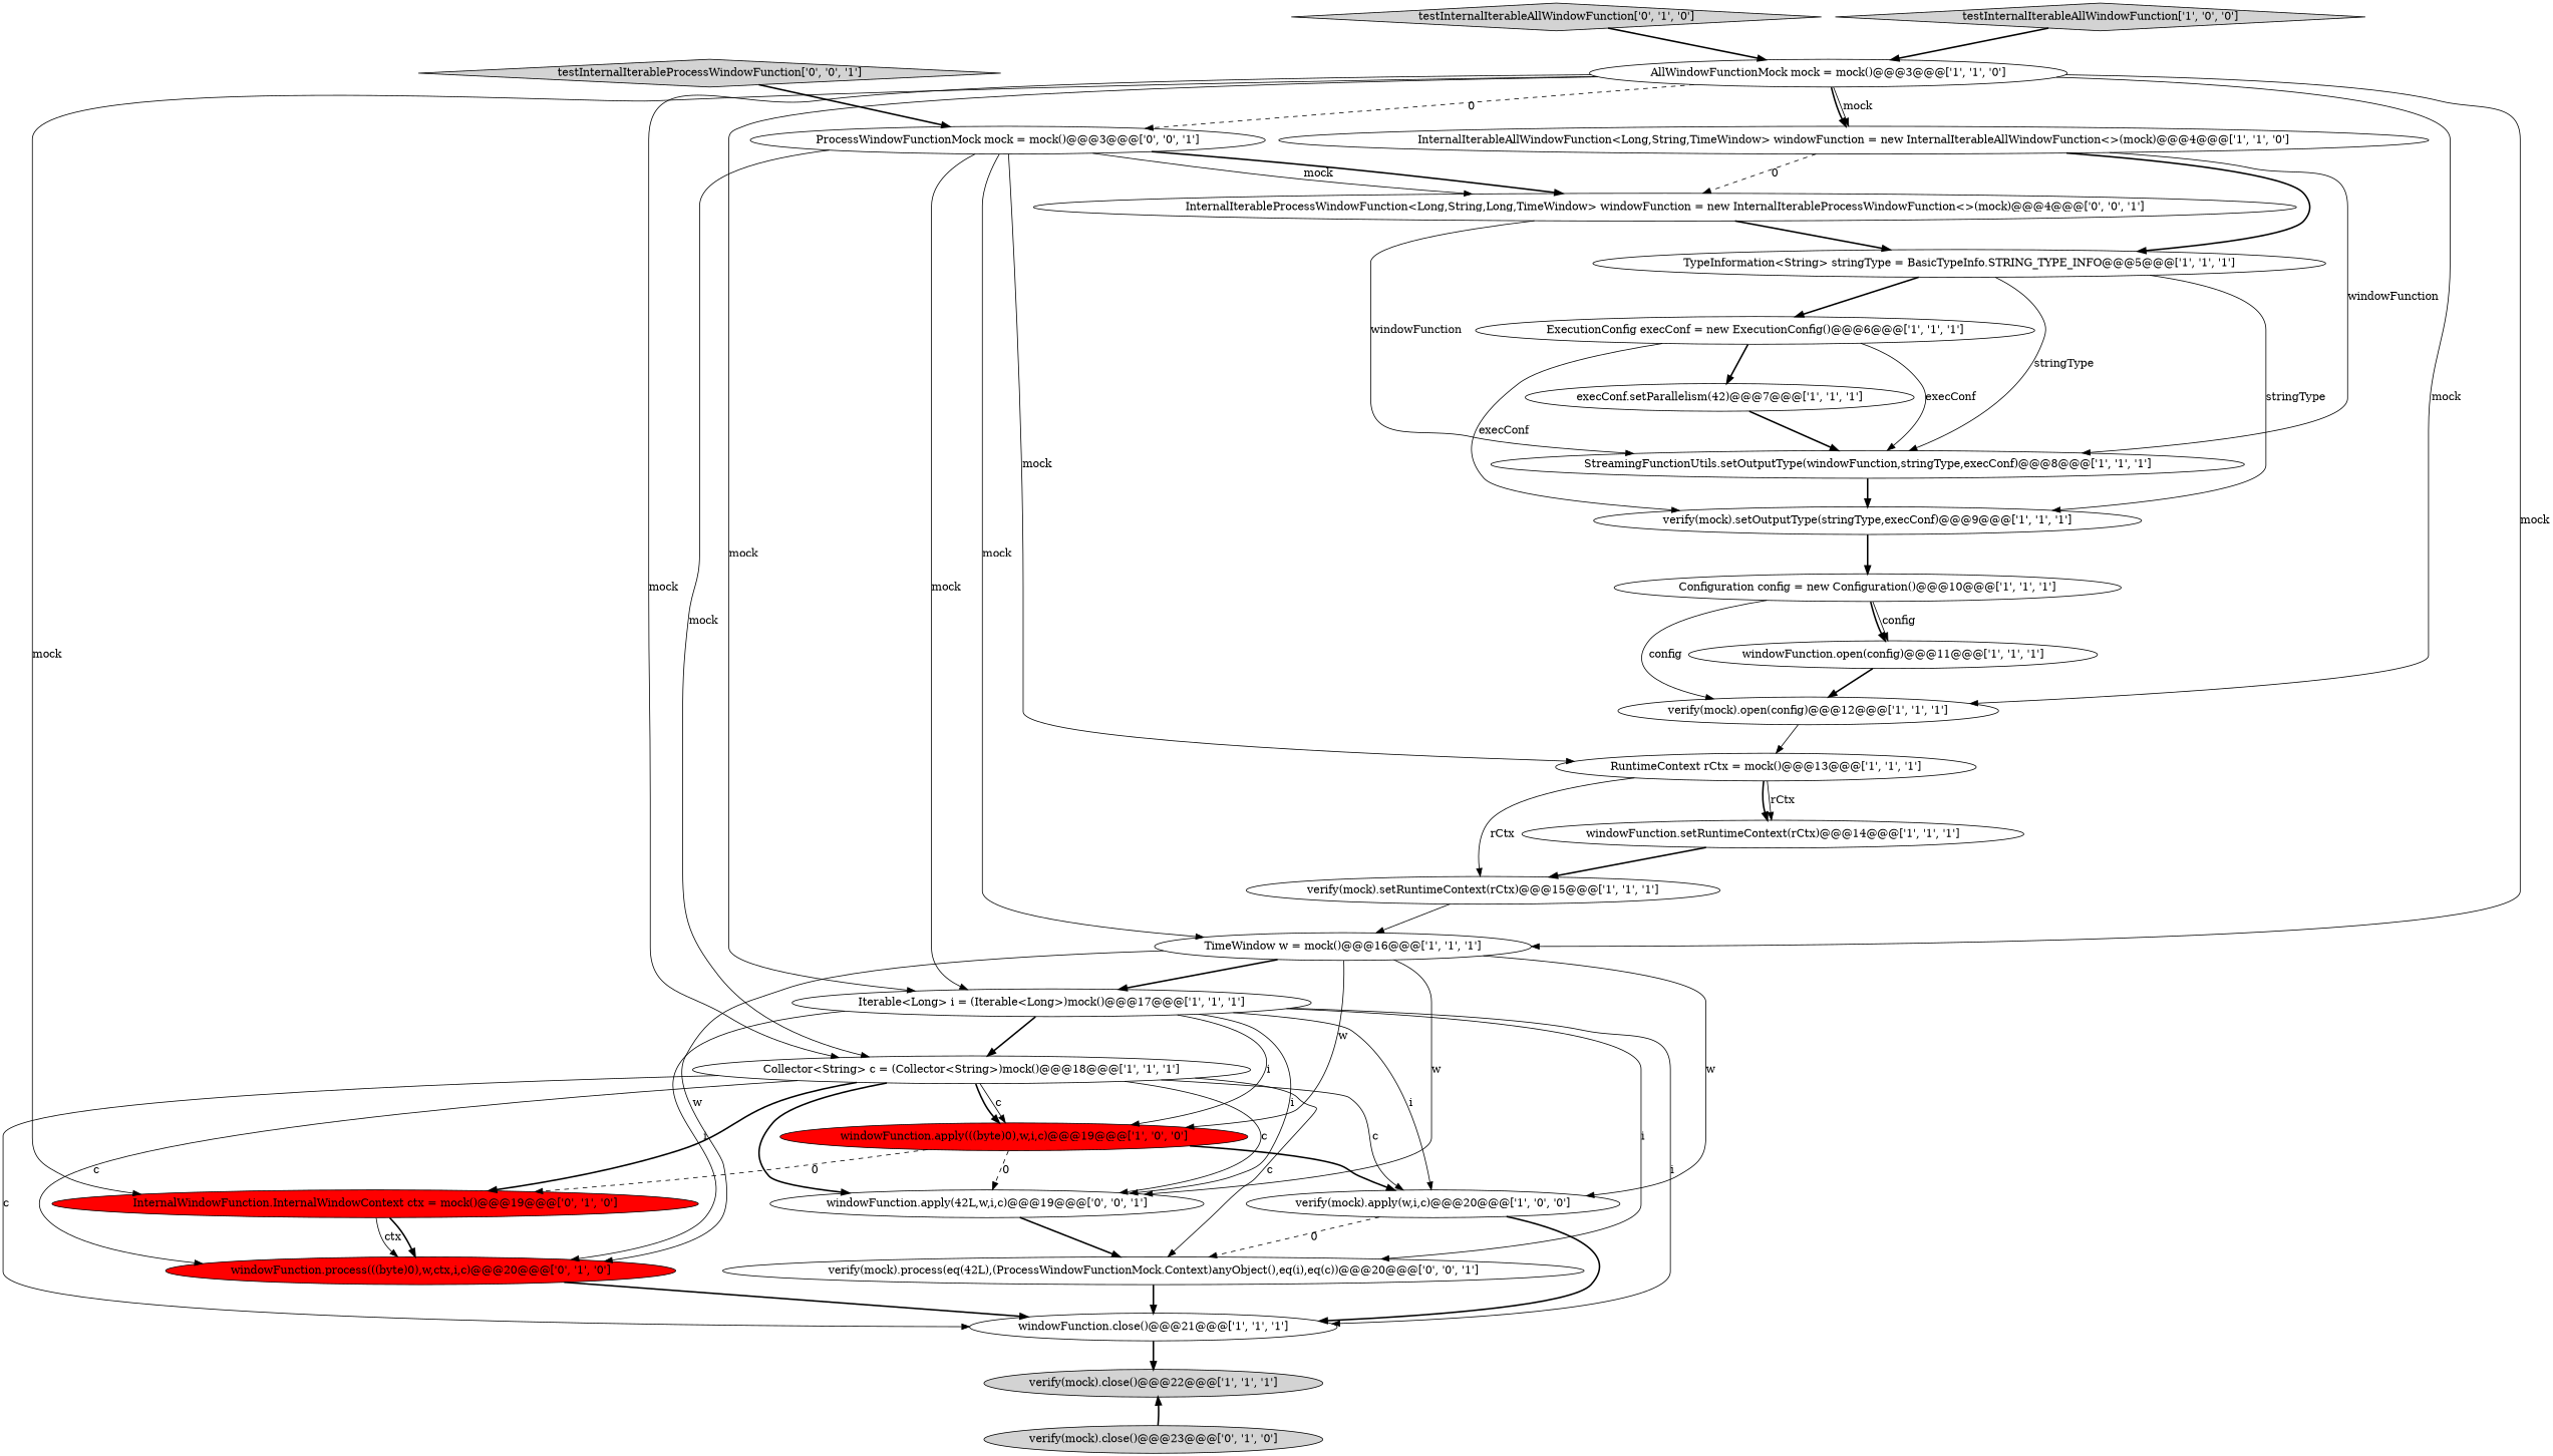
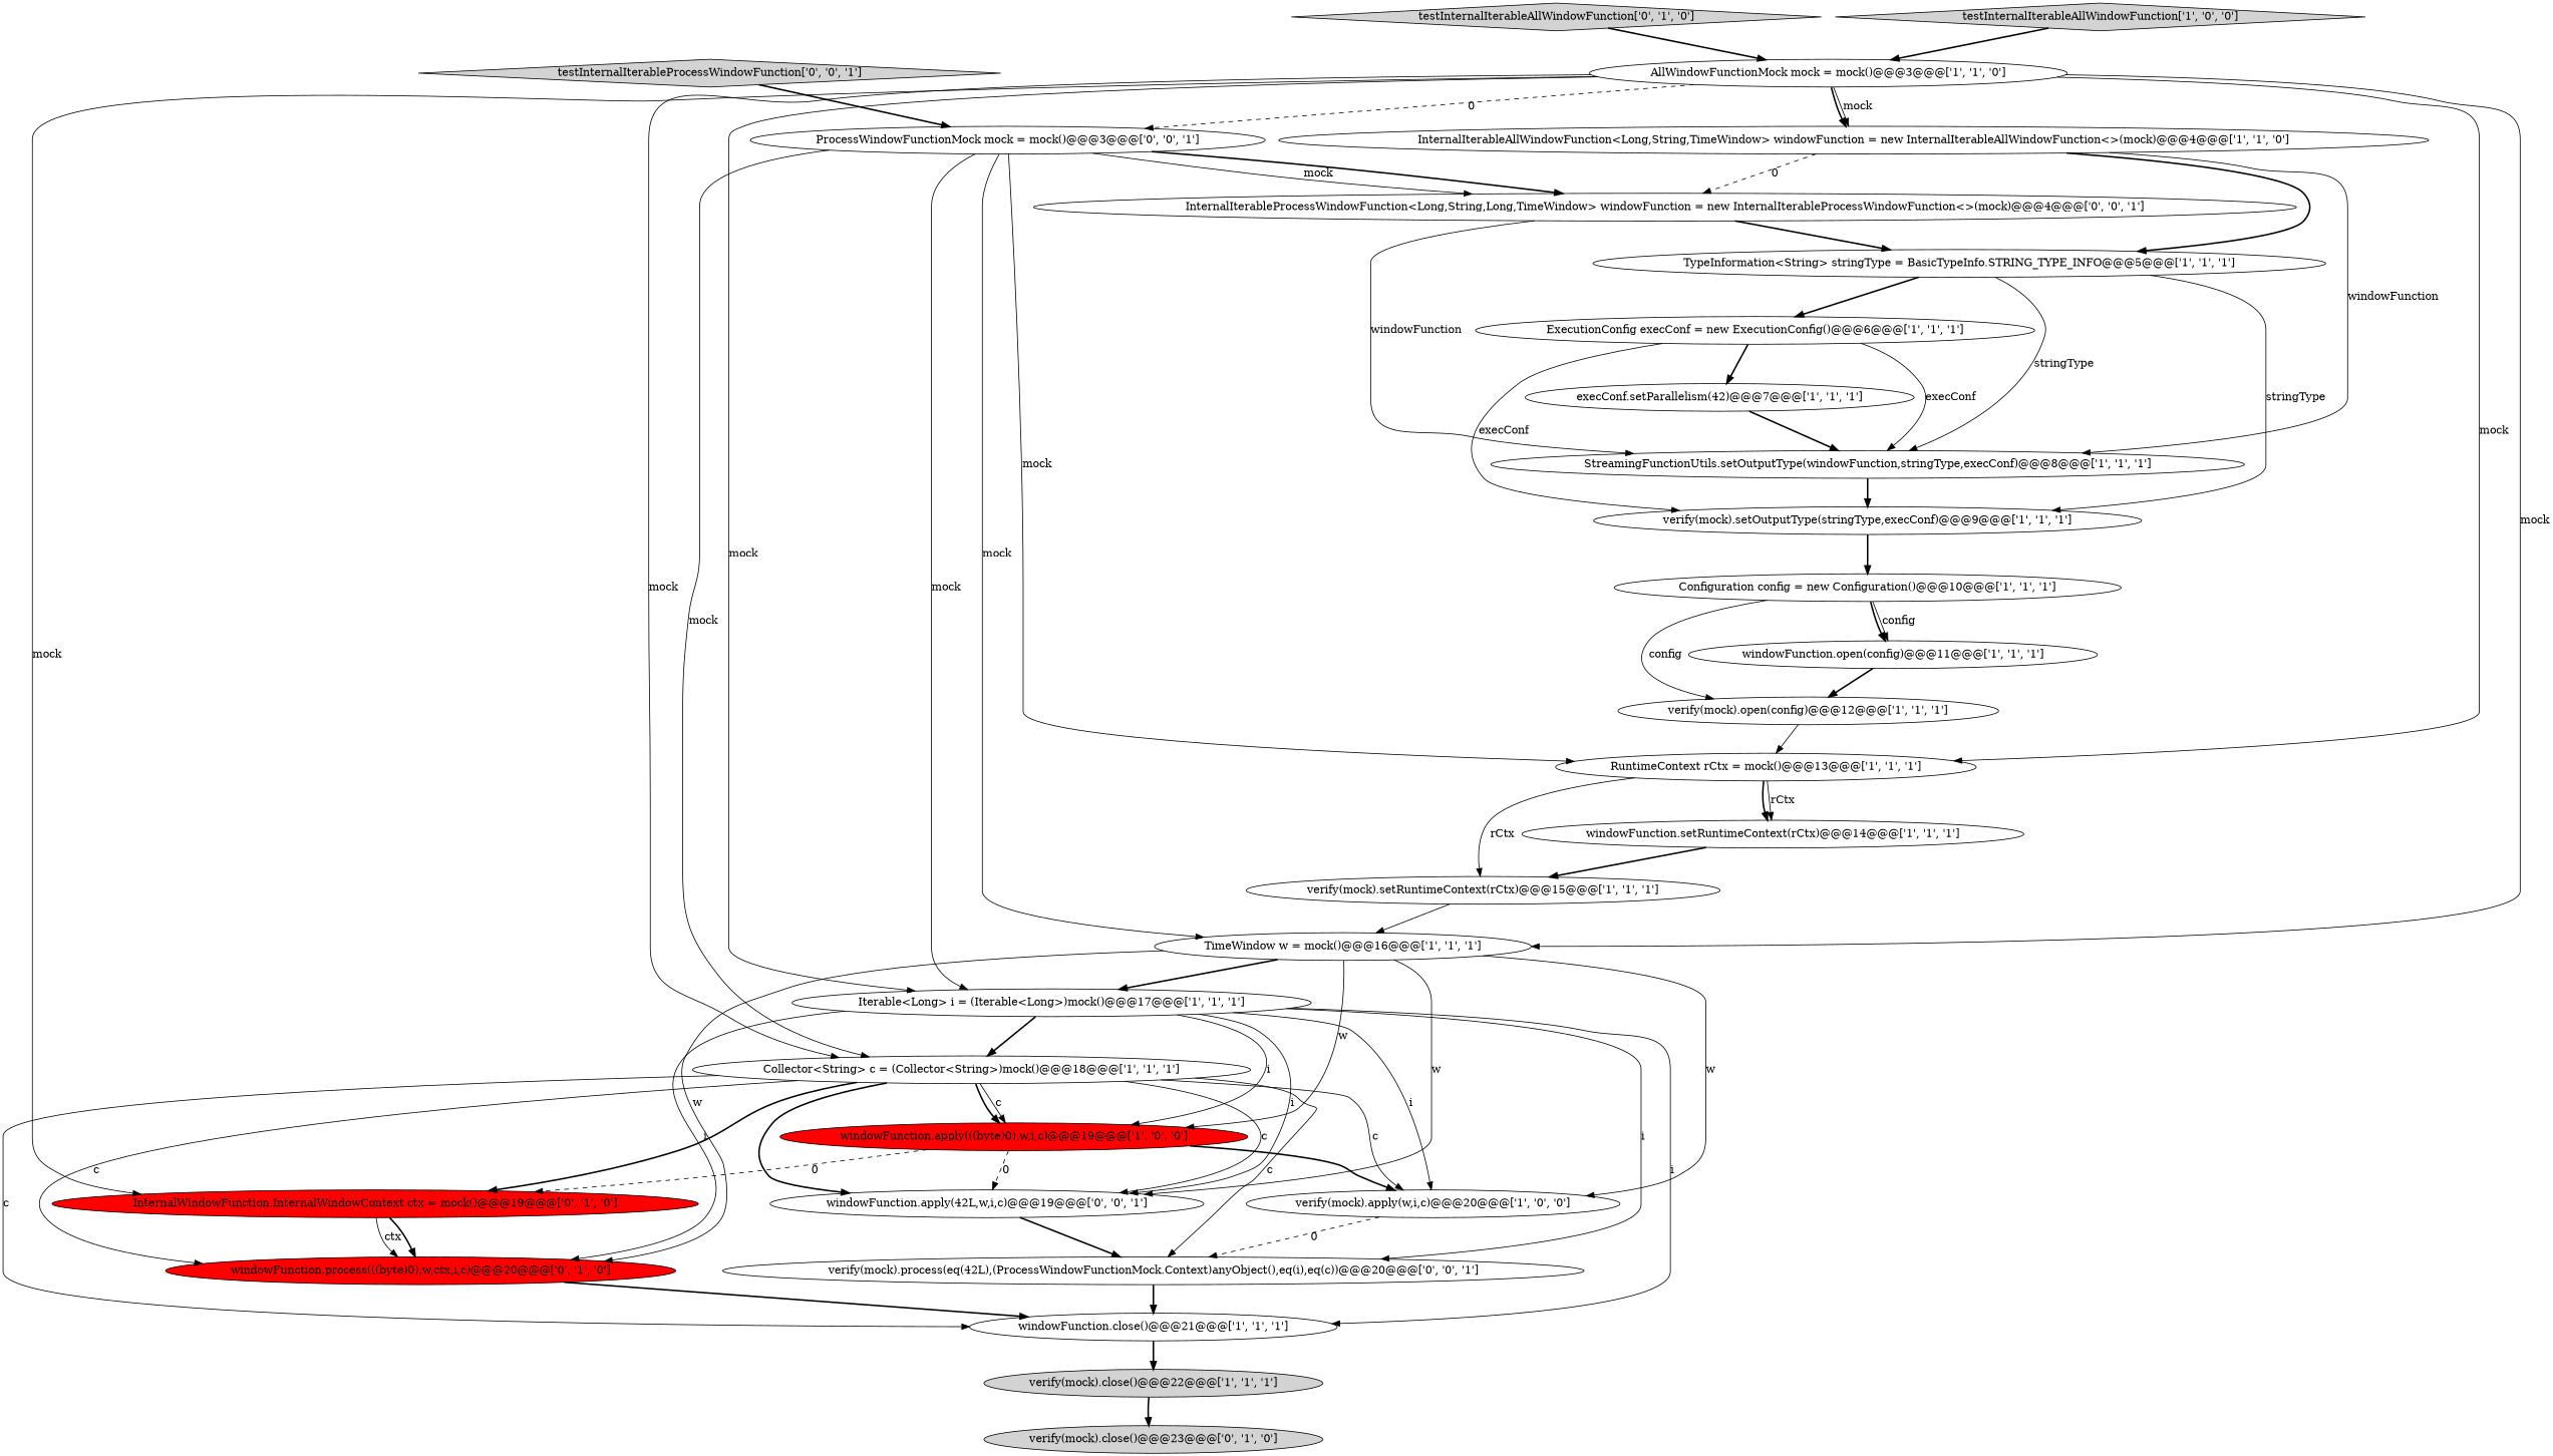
  digraph {
    node [fillcolor=white shape=ellipse style=filled]
    edge [style=solid]
    n1 [label="InternalIterableAllWindowFunction<Long,String,TimeWindow> windowFunction = new InternalIterableAllWindowFunction<>(mock)@@@4@@@['1', '1', '0']"]
    n2 [label="StreamingFunctionUtils.setOutputType(windowFunction,stringType,execConf)@@@8@@@['1', '1', '1']"]
    n3 [label="TypeInformation<String> stringType = BasicTypeInfo.STRING_TYPE_INFO@@@5@@@['1', '1', '1']"]
    n4 [label="InternalIterableProcessWindowFunction<Long,String,Long,TimeWindow> windowFunction = new InternalIterableProcessWindowFunction<>(mock)@@@4@@@['0', '0', '1']"]
    n5 [label="verify(mock).setOutputType(stringType,execConf)@@@9@@@['1', '1', '1']"]
    n6 [label="ExecutionConfig execConf = new ExecutionConfig()@@@6@@@['1', '1', '1']"]
    n7 [label="Configuration config = new Configuration()@@@10@@@['1', '1', '1']"]
    n8 [label="verify(mock).open(config)@@@12@@@['1', '1', '1']"]
    n9 [label="windowFunction.open(config)@@@11@@@['1', '1', '1']"]
    n10 [label="RuntimeContext rCtx = mock()@@@13@@@['1', '1', '1']"]
    n11 [label="verify(mock).setRuntimeContext(rCtx)@@@15@@@['1', '1', '1']"]
    n12 [label="TimeWindow w = mock()@@@16@@@['1', '1', '1']"]
    n13 [label="verify(mock).apply(w,i,c)@@@20@@@['1', '0', '0']"]
    n14 [fillcolor=red label="windowFunction.apply(((byte)0),w,i,c)@@@19@@@['1', '0', '0']"]
    n15 [label="windowFunction.apply(42L,w,i,c)@@@19@@@['0', '0', '1']"]
    n16 [fillcolor=red label="windowFunction.process(((byte)0),w,ctx,i,c)@@@20@@@['0', '1', '0']"]
    n17 [label="Iterable<Long> i = (Iterable<Long>)mock()@@@17@@@['1', '1', '1']"]
    n18 [label="Collector<String> c = (Collector<String>)mock()@@@18@@@['1', '1', '1']"]
    n19 [label="windowFunction.close()@@@21@@@['1', '1', '1']"]
    n20 [label="verify(mock).process(eq(42L),(ProcessWindowFunctionMock.Context)anyObject(),eq(i),eq(c))@@@20@@@['0', '0', '1']"]
    n21 [fillcolor=red label="InternalWindowFunction.InternalWindowContext ctx = mock()@@@19@@@['0', '1', '0']"]
    n22 [fillcolor=lightgray label="verify(mock).close()@@@22@@@['1', '1', '1']"]
    n23 [fillcolor=lightgray label="verify(mock).close()@@@23@@@['0', '1', '0']"]
    n24 [label="ProcessWindowFunctionMock mock = mock()@@@3@@@['0', '0', '1']"]
    n25 [label="windowFunction.setRuntimeContext(rCtx)@@@14@@@['1', '1', '1']"]
    n26 [label="AllWindowFunctionMock mock = mock()@@@3@@@['1', '1', '0']"]
    n27 [label="execConf.setParallelism(42)@@@7@@@['1', '1', '1']"]
    n28 [fillcolor=lightgray label="testInternalIterableAllWindowFunction['0', '1', '0']" shape=diamond]
    n29 [fillcolor=lightgray label="testInternalIterableProcessWindowFunction['0', '0', '1']" shape=diamond]
    n30 [fillcolor=lightgray label="testInternalIterableAllWindowFunction['1', '0', '0']" shape=diamond]
    n1 -> n2 [label=windowFunction]
    n1 -> n3 [style=bold]
    n1 -> n4 [label=0 style=dashed]
    n2 -> n5 [style=bold]
    n3 -> n2 [label=stringType]
    n3 -> n5 [label=stringType]
    n3 -> n6 [style=bold]
    n4 -> n2 [label=windowFunction]
    n4 -> n3 [style=bold]
    n5 -> n7 [style=bold]
    n6 -> n2 [label=execConf]
    n6 -> n5 [label=execConf]
    n6 -> n27 [style=bold]
    n7 -> n8 [label=config]
    n7 -> n9 [label=config]
    n7 -> n9 [style=bold]
    n8 -> n10
    n9 -> n8 [style=bold]
    n10 -> n11 [label=rCtx]
    n10 -> n25 [style=bold]
    n10 -> n25 [label=rCtx]
    n11 -> n12
    n12 -> n13 [label=w]
    n12 -> n14 [label=w]
    n12 -> n15 [label=w]
    n12 -> n16 [label=w]
    n12 -> n17 [style=bold]
-   n13 -> n19 [style=bold]
    n13 -> n20 [label=0 style=dashed]
    n14 -> n13 [style=bold]
    n14 -> n15 [label=0 style=dashed]
    n14 -> n21 [label=0 style=dashed]
    n15 -> n20 [style=bold]
    n16 -> n19 [style=bold]
    n17 -> n13 [label=i]
    n17 -> n14 [label=i]
    n17 -> n15 [label=i]
    n17 -> n16 [label=i]
    n17 -> n18 [style=bold]
    n17 -> n19 [label=i]
    n17 -> n20 [label=i]
    n18 -> n13 [label=c]
    n18 -> n14 [label=c]
    n18 -> n14 [style=bold]
    n18 -> n15 [style=bold]
    n18 -> n15 [label=c]
    n18 -> n16 [label=c]
    n18 -> n19 [label=c]
    n18 -> n20 [label=c]
    n18 -> n21 [style=bold]
    n19 -> n22 [style=bold]
    n20 -> n19 [style=bold]
    n21 -> n16 [label=ctx]
    n21 -> n16 [style=bold]
-   n23 -> n22 [style=bold]
+   n22 -> n23 [style=bold]
    n24 -> n4 [style=bold]
    n24 -> n4 [label=mock]
    n24 -> n10 [label=mock]
    n24 -> n12 [label=mock]
    n24 -> n17 [label=mock]
    n24 -> n18 [label=mock]
    n25 -> n11 [style=bold]
    n26 -> n1 [style=bold]
    n26 -> n1 [label=mock]
-   n26 -> n8 [label=mock]
+   n26 -> n10 [label=mock]
    n26 -> n12 [label=mock]
    n26 -> n17 [label=mock]
    n26 -> n18 [label=mock]
    n26 -> n21 [label=mock]
    n26 -> n24 [label=0 style=dashed]
    n27 -> n2 [style=bold]
    n28 -> n26 [style=bold]
    n29 -> n24 [style=bold]
    n30 -> n26 [style=bold]
  }
